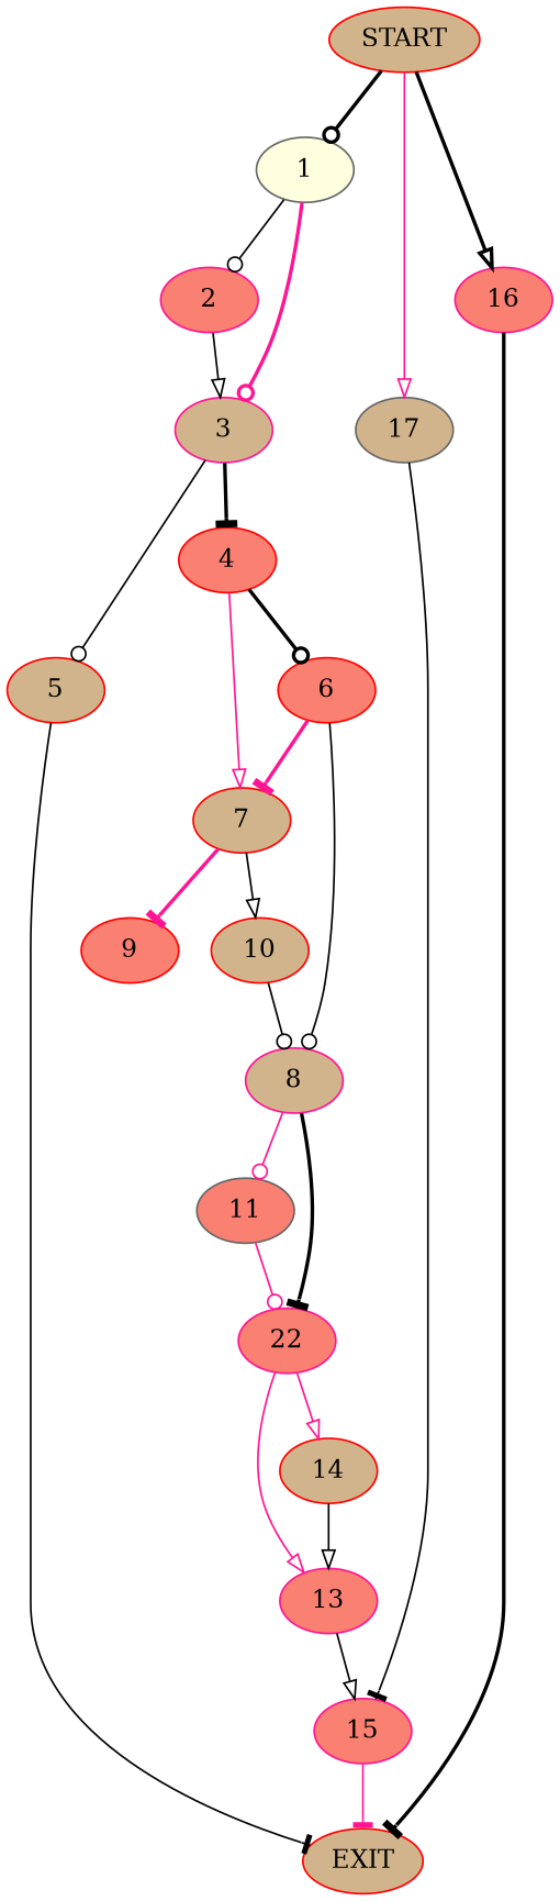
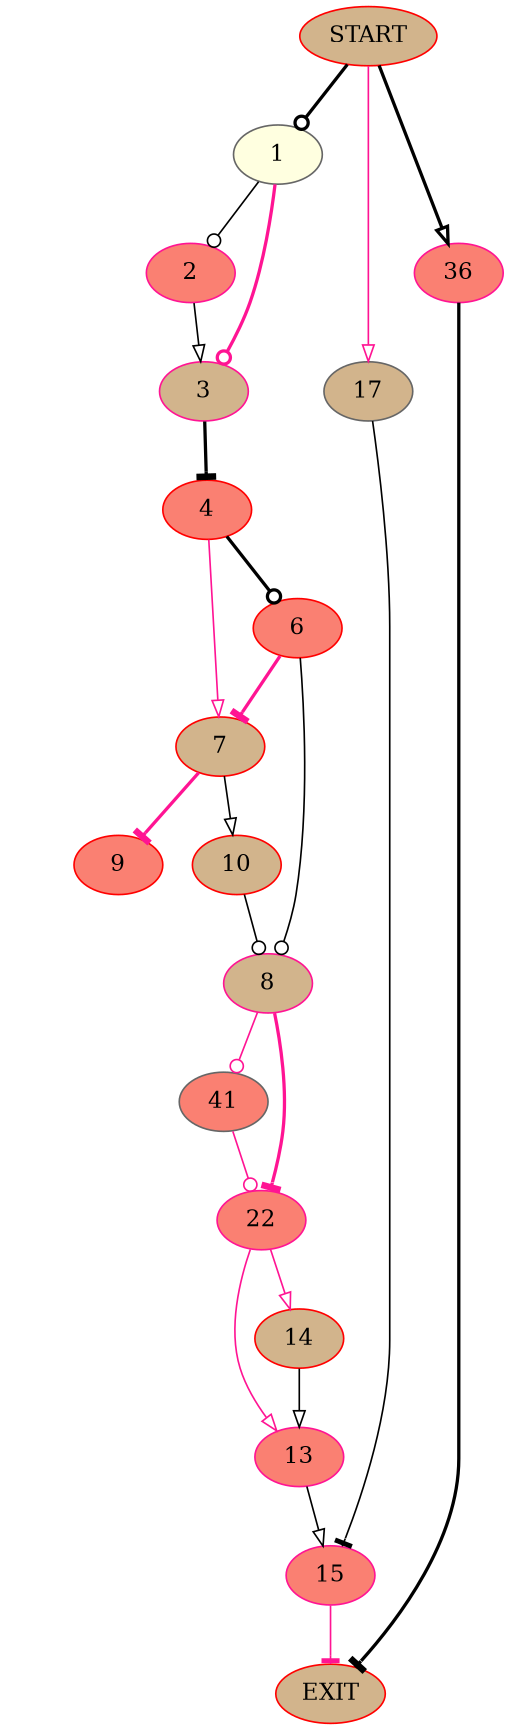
  digraph {
    node [color=red fillcolor=tan style=filled]
    edge [arrowhead=odot color=black style=solid]
    n1 [label=START]
    1 [color=gray40 fillcolor=lightyellow]
-   16 [color=deeppink fillcolor=salmon]
+   16 [color=deeppink fillcolor=salmon label=36]
    17 [color=gray40]
    2 [color=deeppink fillcolor=salmon]
    3 [color=deeppink]
    n7 [label=EXIT]
    15 [color=deeppink fillcolor=salmon]
    4 [fillcolor=salmon]
-   5
    6 [fillcolor=salmon]
    7
    8 [color=deeppink]
    9 [fillcolor=salmon]
    10
-   11 [color=gray40 fillcolor=salmon]
+   11 [color=gray40 fillcolor=salmon label=41]
    n17 [color=deeppink fillcolor=salmon label=22]
    13 [color=deeppink fillcolor=salmon]
    14
    n1 -> 1 [style=bold]
    n1 -> 16 [arrowhead=onormal style=bold]
    n1 -> 17 [arrowhead=onormal color=deeppink]
    1 -> 2
    1 -> 3 [color=deeppink style=bold]
    16 -> n7 [arrowhead=tee style=bold]
    17 -> 15 [arrowhead=tee]
    2 -> 3 [arrowhead=onormal]
    3 -> 4 [arrowhead=tee style=bold]
-   3 -> 5
    15 -> n7 [arrowhead=tee color=deeppink]
    4 -> 6 [style=bold]
    4 -> 7 [arrowhead=onormal color=deeppink]
-   5 -> n7 [arrowhead=tee]
    6 -> 7 [arrowhead=tee color=deeppink style=bold]
    6 -> 8
    7 -> 9 [arrowhead=tee color=deeppink style=bold]
    7 -> 10 [arrowhead=onormal]
    8 -> 11 [color=deeppink]
-   8 -> n17 [arrowhead=tee style=bold]
+   8 -> n17 [arrowhead=tee color=deeppink style=bold]
    10 -> 8
    11 -> n17 [color=deeppink]
    n17 -> 13 [arrowhead=onormal color=deeppink]
    n17 -> 14 [arrowhead=onormal color=deeppink]
    13 -> 15 [arrowhead=onormal]
    14 -> 13 [arrowhead=onormal]
  }
